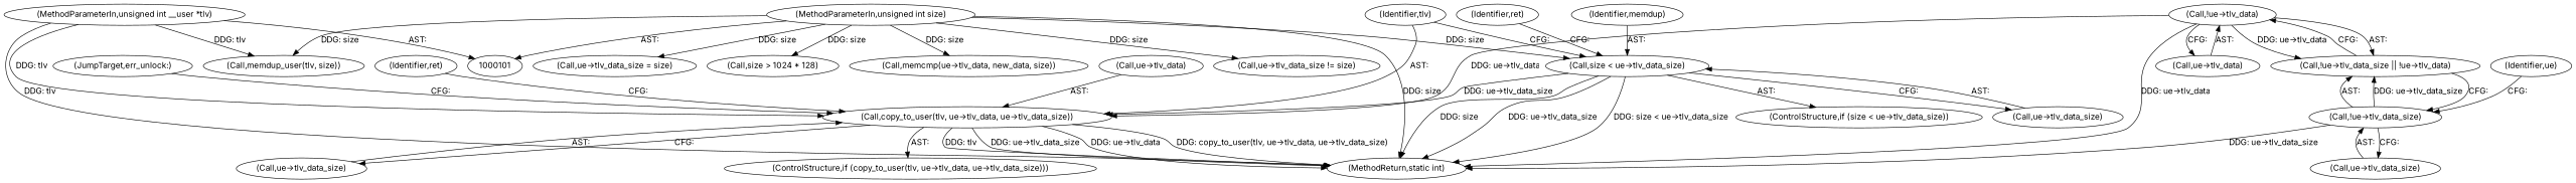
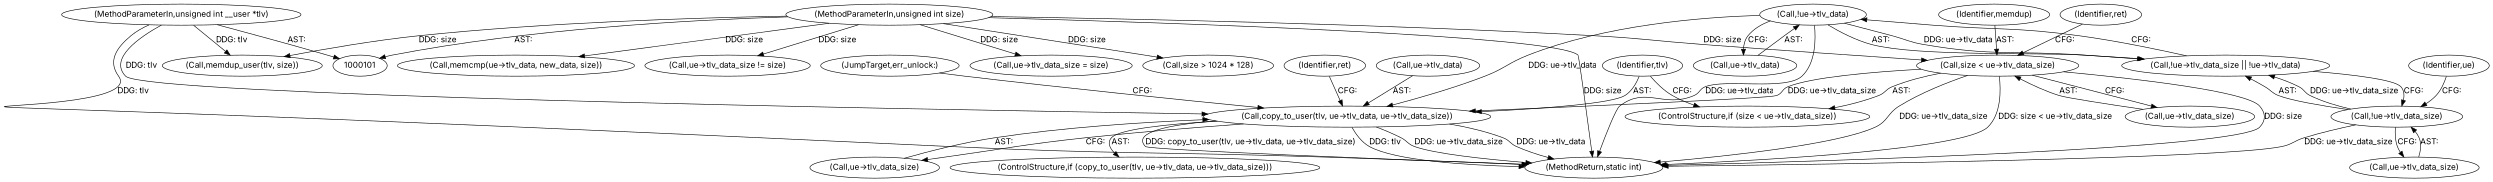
  digraph {
    fontname=Inter
    node [fontname=Inter]
    edge [fontname=Inter]
    n1 [label="(Call,copy_to_user(tlv, ue->tlv_data, ue->tlv_data_size))"]
    n2 [label="(MethodReturn,static int)"]
    n3 [label="(ControlStructure,if (copy_to_user(tlv, ue->tlv_data, ue->tlv_data_size)))"]
    n4 [label="(Call,ue->tlv_data_size)"]
    n5 [label="(MethodParameterIn,unsigned int __user *tlv)"]
    n6 [label="(Call,memdup_user(tlv, size))"]
    1000101
    n8 [label="(Call,!ue->tlv_data)"]
    n9 [label="(Call,!ue->tlv_data_size || !ue->tlv_data)"]
    n10 [label="(Call,ue->tlv_data)"]
    n11 [label="(Call,!ue->tlv_data_size)"]
    n12 [label="(Call,size < ue->tlv_data_size)"]
    n13 [label="(Call,ue->tlv_data_size)"]
    n14 [label="(ControlStructure,if (size < ue->tlv_data_size))"]
    n15 [label="(MethodParameterIn,unsigned int size)"]
    n16 [label="(Call,ue->tlv_data_size = size)"]
    n17 [label="(Call,size > 1024 * 128)"]
    n18 [label="(Call,memcmp(ue->tlv_data, new_data, size))"]
    n19 [label="(Call,ue->tlv_data_size != size)"]
    n20 [label="(Call,ue->tlv_data_size)"]
    n21 [label="(JumpTarget,err_unlock:)"]
    n22 [label="(Identifier,memdup)"]
    n23 [label="(Identifier,tlv)"]
    n24 [label="(Identifier,ue)"]
    n25 [label="(Identifier,ret)"]
    n26 [label="(Call,ue->tlv_data)"]
    n27 [label="(Identifier,ret)"]
    n1 -> n2 [label="DDG: copy_to_user(tlv, ue->tlv_data, ue->tlv_data_size)"]
    n1 -> n2 [label="DDG: tlv"]
    n1 -> n2 [label="DDG: ue->tlv_data_size"]
    n1 -> n2 [label="DDG: ue->tlv_data"]
    n1 -> n3 [label="AST: "]
    n1 -> n4 [label="CFG: "]
    n4 -> n1 [label="AST: "]
    n5 -> n1 [label="DDG: tlv"]
    n5 -> n2 [label="DDG: tlv"]
    n5 -> n6 [label="DDG: tlv"]
    n5 -> 1000101 [label="AST: "]
    n8 -> n1 [label="DDG: ue->tlv_data"]
    n8 -> n2 [label="DDG: ue->tlv_data"]
    n8 -> n9 [label="AST: "]
    n8 -> n9 [label="DDG: ue->tlv_data"]
    n8 -> n10 [label="CFG: "]
    n9 -> n8 [label="CFG: "]
    n9 -> n11 [label="CFG: "]
    n10 -> n8 [label="AST: "]
    n11 -> n2 [label="DDG: ue->tlv_data_size"]
    n11 -> n9 [label="AST: "]
    n11 -> n9 [label="DDG: ue->tlv_data_size"]
    n11 -> n20 [label="CFG: "]
    n12 -> n1 [label="DDG: ue->tlv_data_size"]
    n12 -> n2 [label="DDG: ue->tlv_data_size"]
    n12 -> n2 [label="DDG: size < ue->tlv_data_size"]
    n12 -> n2 [label="DDG: size"]
    n12 -> n13 [label="CFG: "]
    n12 -> n14 [label="AST: "]
    n13 -> n12 [label="AST: "]
    n15 -> n2 [label="DDG: size"]
    n15 -> n6 [label="DDG: size"]
    n15 -> 1000101 [label="AST: "]
    n15 -> n12 [label="DDG: size"]
    n15 -> n16 [label="DDG: size"]
    n15 -> n17 [label="DDG: size"]
    n15 -> n18 [label="DDG: size"]
    n15 -> n19 [label="DDG: size"]
    n20 -> n11 [label="AST: "]
    n21 -> n1 [label="CFG: "]
    n22 -> n12 [label="AST: "]
    n23 -> n1 [label="AST: "]
-   n23 -> n12 [label="CFG: "]
+   n23 -> n14 [label="CFG: "]
    n24 -> n11 [label="CFG: "]
    n25 -> n1 [label="CFG: "]
    n26 -> n1 [label="AST: "]
    n27 -> n12 [label="CFG: "]
  }
